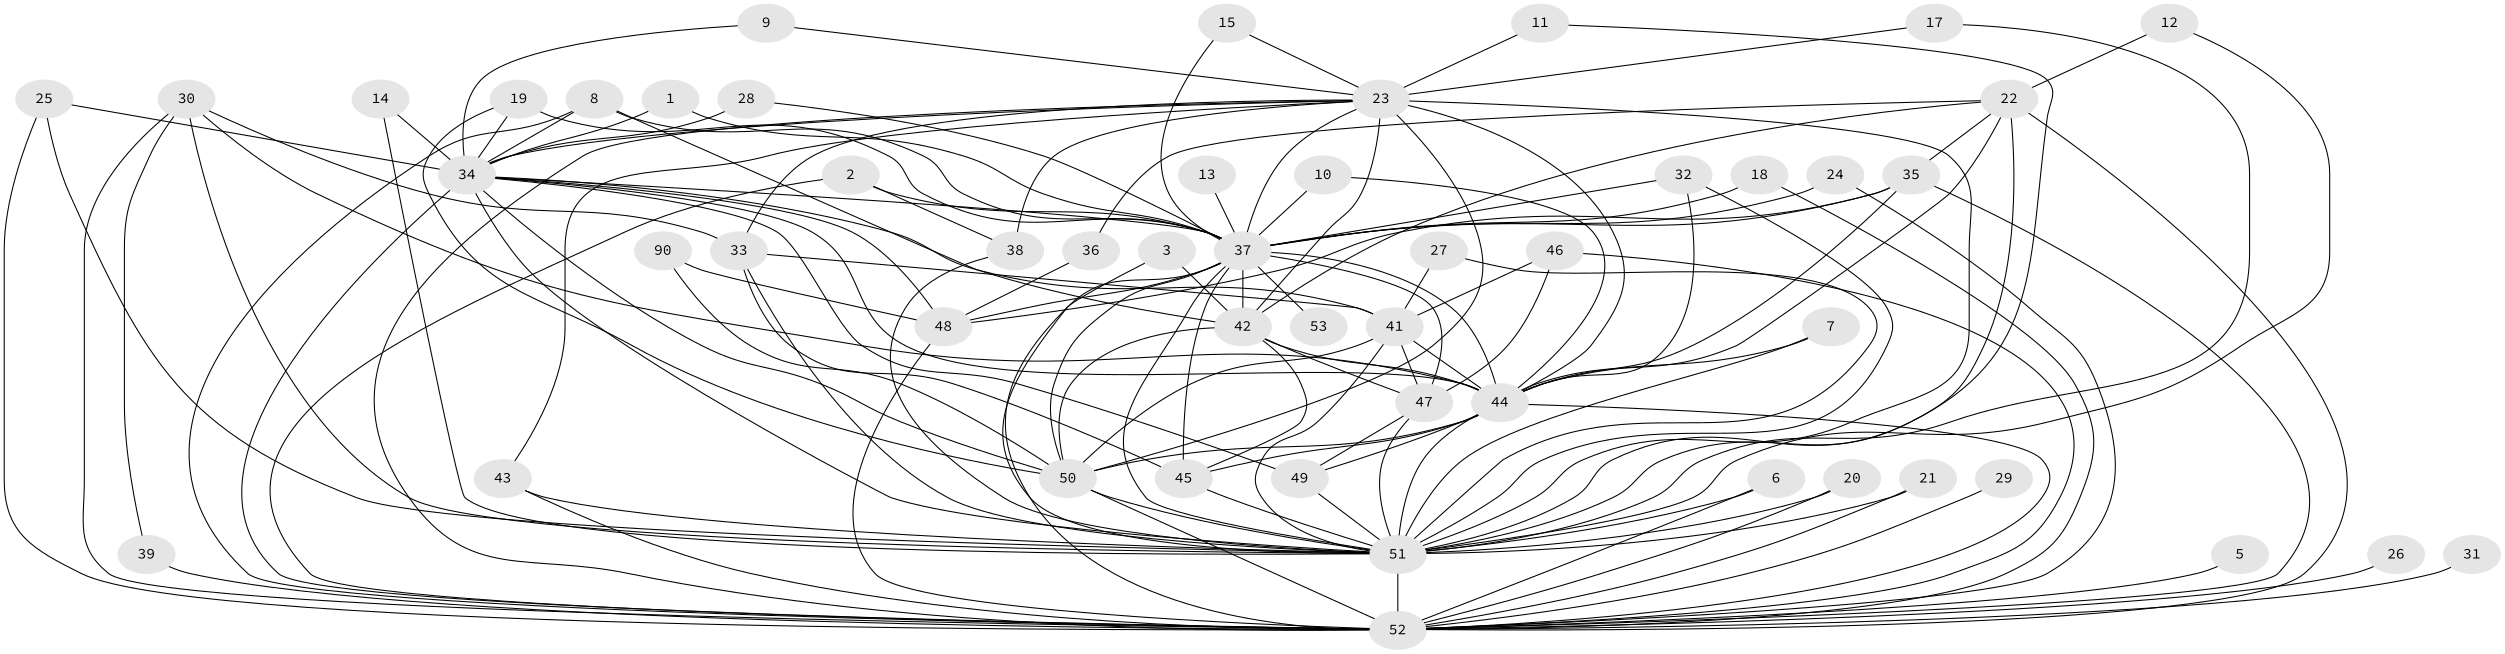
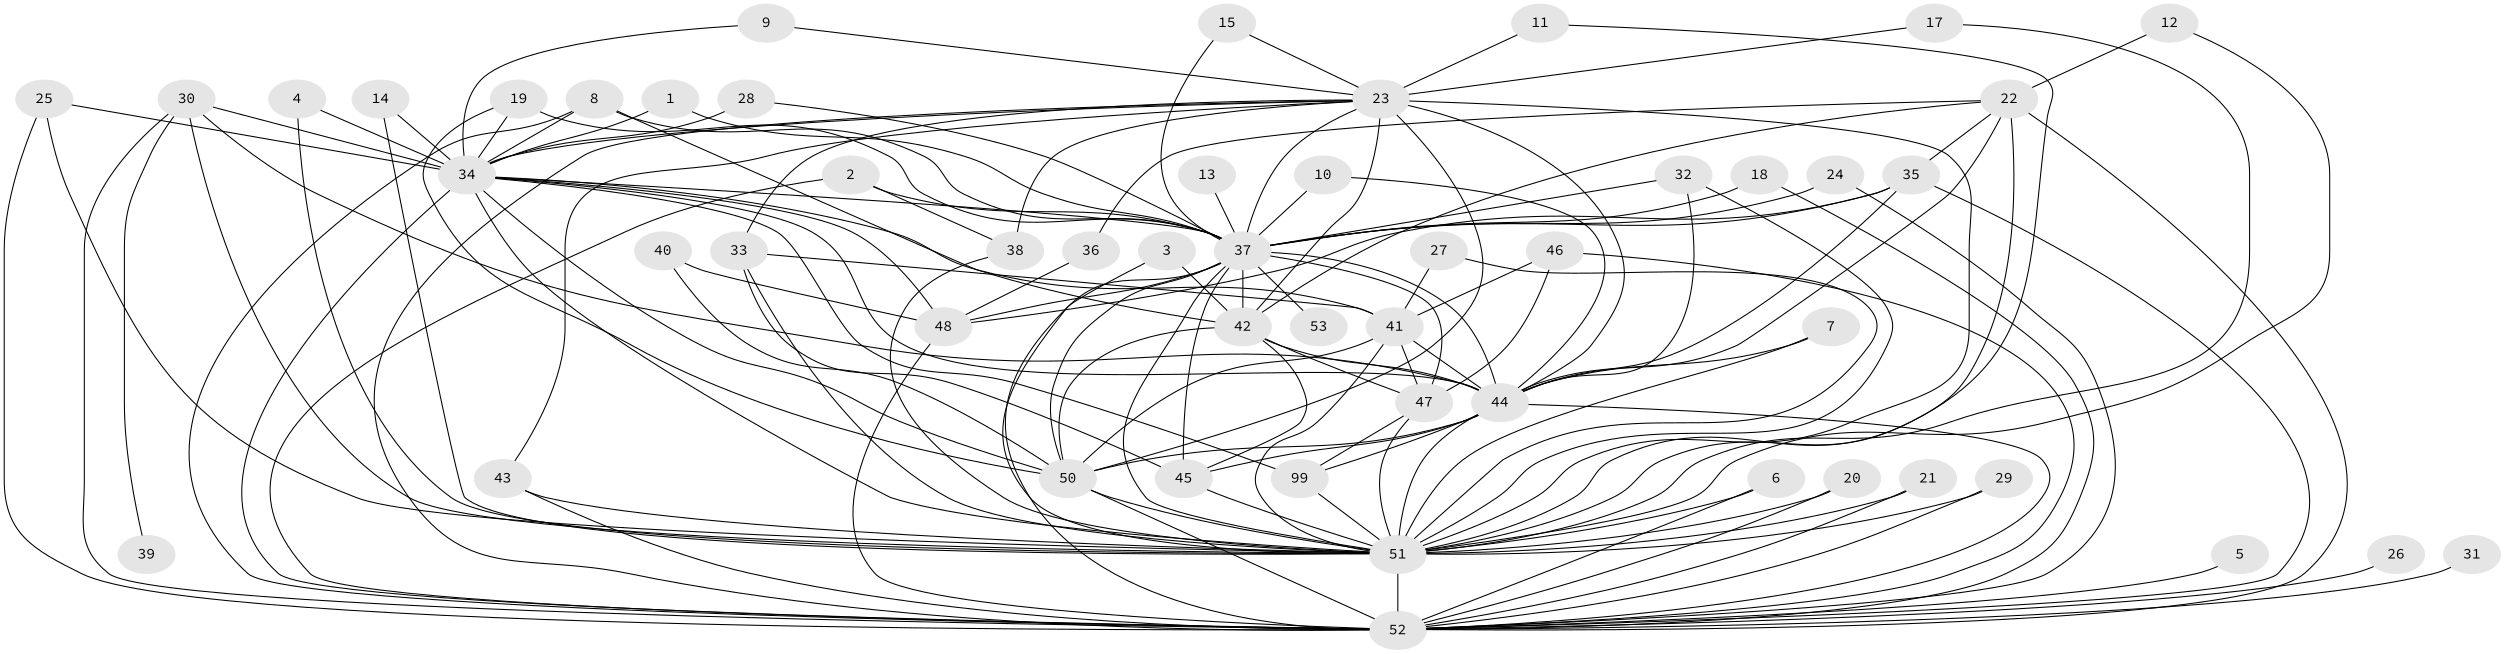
  graph {
    fontname="Source Code Pro"
    node [color=gray90 fontname="Source Code Pro" style=filled]
    edge [fontname="Source Code Pro" weight=1.0]
    1
    34
    37
    52
    51
    44
    50
    41
    48
-   49
+   49 [label=99]
    42
    45
    47
    53
    2
    38
    3
+   4
    5
    6
    7
    8
    9
    23
    33
    43
    10
    11
    12
    22
    35
    36
    13
    14
    15
    17
    18
    19
    20
    21
    24
    25
    26
    27
    28
    29
    30
    39
    31
    32
-   40 [label=90]
+   40
    46
    1 -- 34
    1 -- 37
    34 -- 37
    34 -- 52 [weight=2.0]
    34 -- 51 [weight=2.0]
    34 -- 44 [weight=2.0]
    34 -- 50
    34 -- 41
    34 -- 48
    34 -- 49
    37 -- 52 [weight=2.0]
    37 -- 51 [weight=2.0]
    37 -- 44 [weight=2.0]
    37 -- 50 [weight=2.0]
    37 -- 48
    37 -- 42
    37 -- 45 [weight=3.0]
    37 -- 47
    37 -- 53
    51 -- 52 [weight=4.0]
    44 -- 52 [weight=4.0]
    44 -- 51 [weight=4.0]
    44 -- 50 [weight=2.0]
    44 -- 49
    44 -- 45
    50 -- 52 [weight=2.0]
    50 -- 51 [weight=2.0]
    41 -- 51
    41 -- 44
    41 -- 50
    41 -- 47
    48 -- 52
    49 -- 51
    42 -- 44
    42 -- 50
    42 -- 45
    42 -- 47
    45 -- 51
    47 -- 51
    47 -- 49
    2 -- 37
    2 -- 52
    2 -- 38
    38 -- 51
    3 -- 51
    3 -- 42
+   4 -- 34
+   4 -- 51
    5 -- 52
    6 -- 52
    6 -- 51
    7 -- 51
    7 -- 44
    8 -- 34
    8 -- 37
    8 -- 52
    8 -- 42
    9 -- 34
    9 -- 23
    23 -- 34
    23 -- 37
    23 -- 52 [weight=2.0]
    23 -- 51 [weight=2.0]
    23 -- 44 [weight=3.0]
    23 -- 50 [weight=2.0]
    23 -- 42 [weight=2.0]
    23 -- 38
    23 -- 33
    23 -- 43
    33 -- 51
    33 -- 41 [weight=2.0]
    33 -- 45
    43 -- 52
    43 -- 51
    10 -- 37
    10 -- 44
    11 -- 51
    11 -- 23
    12 -- 51
    12 -- 22
    22 -- 52
    22 -- 51
    22 -- 44
    22 -- 42
    22 -- 35
    22 -- 36
    35 -- 37 [weight=2.0]
    35 -- 52
    35 -- 44
    35 -- 48
    36 -- 48
    13 -- 37
    14 -- 34
    14 -- 51
    15 -- 37
    15 -- 23
    17 -- 51
    17 -- 23
    18 -- 37
    18 -- 52
    19 -- 34
    19 -- 37
    19 -- 50
    20 -- 52
    20 -- 51
    21 -- 52
    21 -- 51
    24 -- 37
    24 -- 52
    25 -- 34
    25 -- 52
    25 -- 51
    26 -- 52 [weight=2.0]
    27 -- 51
    27 -- 41
    28 -- 34 [weight=2.0]
    28 -- 37
    29 -- 52
-   30 -- 33
+   29 -- 51
+   30 -- 34
    30 -- 52
    30 -- 51
    30 -- 44
    30 -- 39
-   39 -- 52 [weight=2.0]
    31 -- 52 [weight=2.0]
    32 -- 37 [weight=2.0]
    32 -- 51
    32 -- 44
    40 -- 50
    40 -- 48
    46 -- 52
    46 -- 41 [weight=2.0]
    46 -- 47
  }
